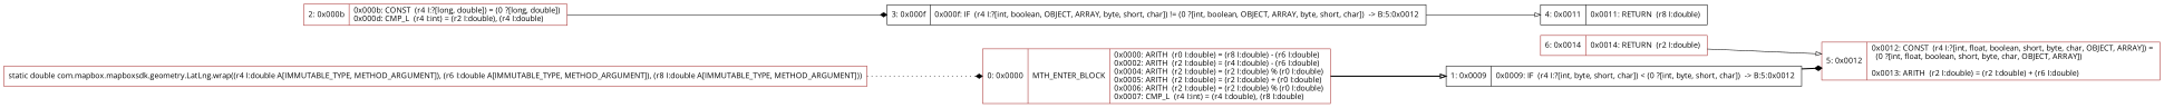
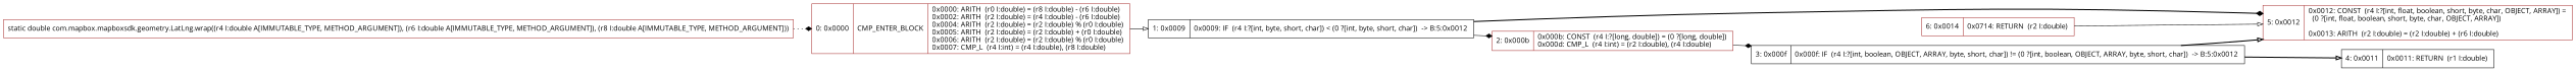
  digraph {
    fontname="Open Sans"
    rankdir=LR
    node [color=brown fontname="Open Sans" shape=record]
    edge [arrowhead=onormal fontname="Open Sans" style=solid]
-   n1 [label="{0\:\ 0x0000|MTH_ENTER_BLOCK\l|0x0000: ARITH  (r0 I:double) = (r8 I:double) \- (r6 I:double) \l0x0002: ARITH  (r2 I:double) = (r4 I:double) \- (r6 I:double) \l0x0004: ARITH  (r2 I:double) = (r2 I:double) % (r0 I:double) \l0x0005: ARITH  (r2 I:double) = (r2 I:double) + (r0 I:double) \l0x0006: ARITH  (r2 I:double) = (r2 I:double) % (r0 I:double) \l0x0007: CMP_L  (r4 I:int) = (r4 I:double), (r8 I:double) \l}"]
+   n1 [label="{0\:\ 0x0000|CMP_ENTER_BLOCK\l|0x0000: ARITH  (r0 I:double) = (r8 I:double) \- (r6 I:double) \l0x0002: ARITH  (r2 I:double) = (r4 I:double) \- (r6 I:double) \l0x0004: ARITH  (r2 I:double) = (r2 I:double) % (r0 I:double) \l0x0005: ARITH  (r2 I:double) = (r2 I:double) + (r0 I:double) \l0x0006: ARITH  (r2 I:double) = (r2 I:double) % (r0 I:double) \l0x0007: CMP_L  (r4 I:int) = (r4 I:double), (r8 I:double) \l}"]
    n2 [color=black label="{1\:\ 0x0009|0x0009: IF  (r4 I:?[int, byte, short, char]) \< (0 ?[int, byte, short, char])  \-\> B:5:0x0012 \l}"]
    n3 [label="{2\:\ 0x000b|0x000b: CONST  (r4 I:?[long, double]) = (0 ?[long, double]) \l0x000d: CMP_L  (r4 I:int) = (r2 I:double), (r4 I:double) \l}"]
    n4 [label="{5\:\ 0x0012|0x0012: CONST  (r4 I:?[int, float, boolean, short, byte, char, OBJECT, ARRAY]) = \l  (0 ?[int, float, boolean, short, byte, char, OBJECT, ARRAY])\l \l0x0013: ARITH  (r2 I:double) = (r2 I:double) + (r6 I:double) \l}"]
    n5 [color=black label="{3\:\ 0x000f|0x000f: IF  (r4 I:?[int, boolean, OBJECT, ARRAY, byte, short, char]) != (0 ?[int, boolean, OBJECT, ARRAY, byte, short, char])  \-\> B:5:0x0012 \l}"]
-   n6 [color=black label="{4\:\ 0x0011|0x0011: RETURN  (r8 I:double) \l}"]
-   n7 [label="{6\:\ 0x0014|0x0014: RETURN  (r2 I:double) \l}"]
+   n6 [color=black label="{4\:\ 0x0011|0x0011: RETURN  (r1 I:double) \l}"]
+   n7 [label="{6\:\ 0x0014|0x0714: RETURN  (r2 I:double) \l}"]
    n8 [label="{static double com.mapbox.mapboxsdk.geometry.LatLng.wrap((r4 I:double A[IMMUTABLE_TYPE, METHOD_ARGUMENT]), (r6 I:double A[IMMUTABLE_TYPE, METHOD_ARGUMENT]), (r8 I:double A[IMMUTABLE_TYPE, METHOD_ARGUMENT])) }"]
-   n1 -> n2 [style=bold]
+   n1 -> n2
+   n2 -> n3 [arrowhead=diamond]
    n2 -> n4 [arrowhead=diamond style=bold]
    n3 -> n5 [arrowhead=diamond]
-   n5 -> n6
+   n5 -> n4 [style=bold]
+   n5 -> n6 [style=bold]
    n7 -> n4
    n8 -> n1 [arrowhead=diamond style=dotted]
  }
